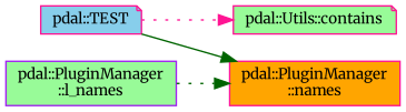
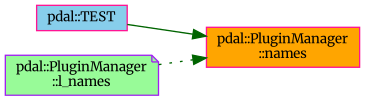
  digraph {
    fontname=Merriweather
    rankdir=LR
    node [color=deeppink fillcolor=palegreen fontname=Merriweather fontsize=10 shape=box style=filled]
    edge [color=darkgreen fontname=Merriweather fontsize=10 labelfontname=Helvetica labelfontsize=10 style=dotted]
-   n1 [fillcolor=skyblue fontcolor=black height=0.2 label="pdal::TEST" shape=note width=0.4]
-   n2 [height=0.2 label="pdal::Utils::contains" shape=note width=0.4]
+   n1 [fillcolor=skyblue fontcolor=black height=0.2 label="pdal::TEST" width=0.4]
    n3 [fillcolor=orange height=0.2 label="pdal::PluginManager\l::names" width=0.4]
-   n4 [color=purple height=0.2 label="pdal::PluginManager\l::l_names" width=0.4]
-   n1 -> n2 [color=deeppink]
+   n4 [color=purple height=0.2 label="pdal::PluginManager\l::l_names" shape=note width=0.4]
    n1 -> n3 [style=solid]
    n4 -> n3
  }
